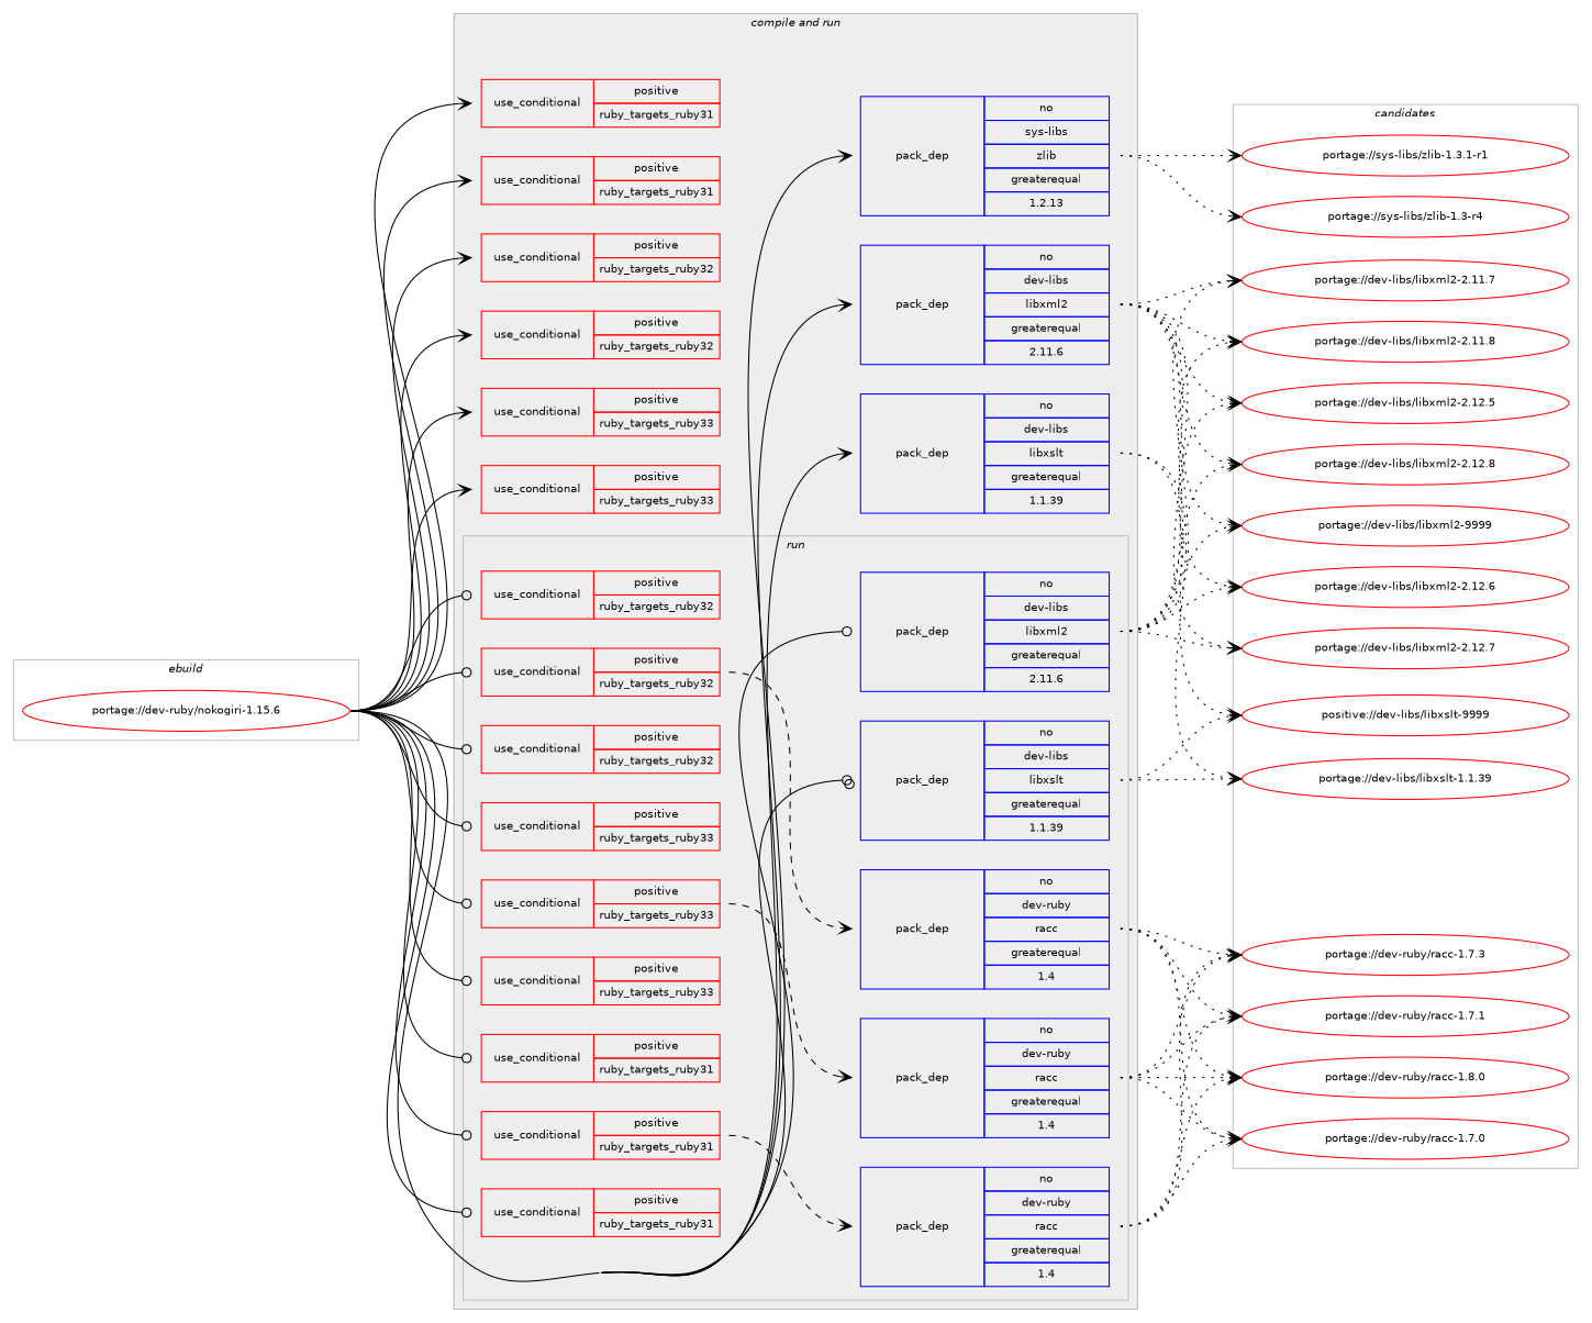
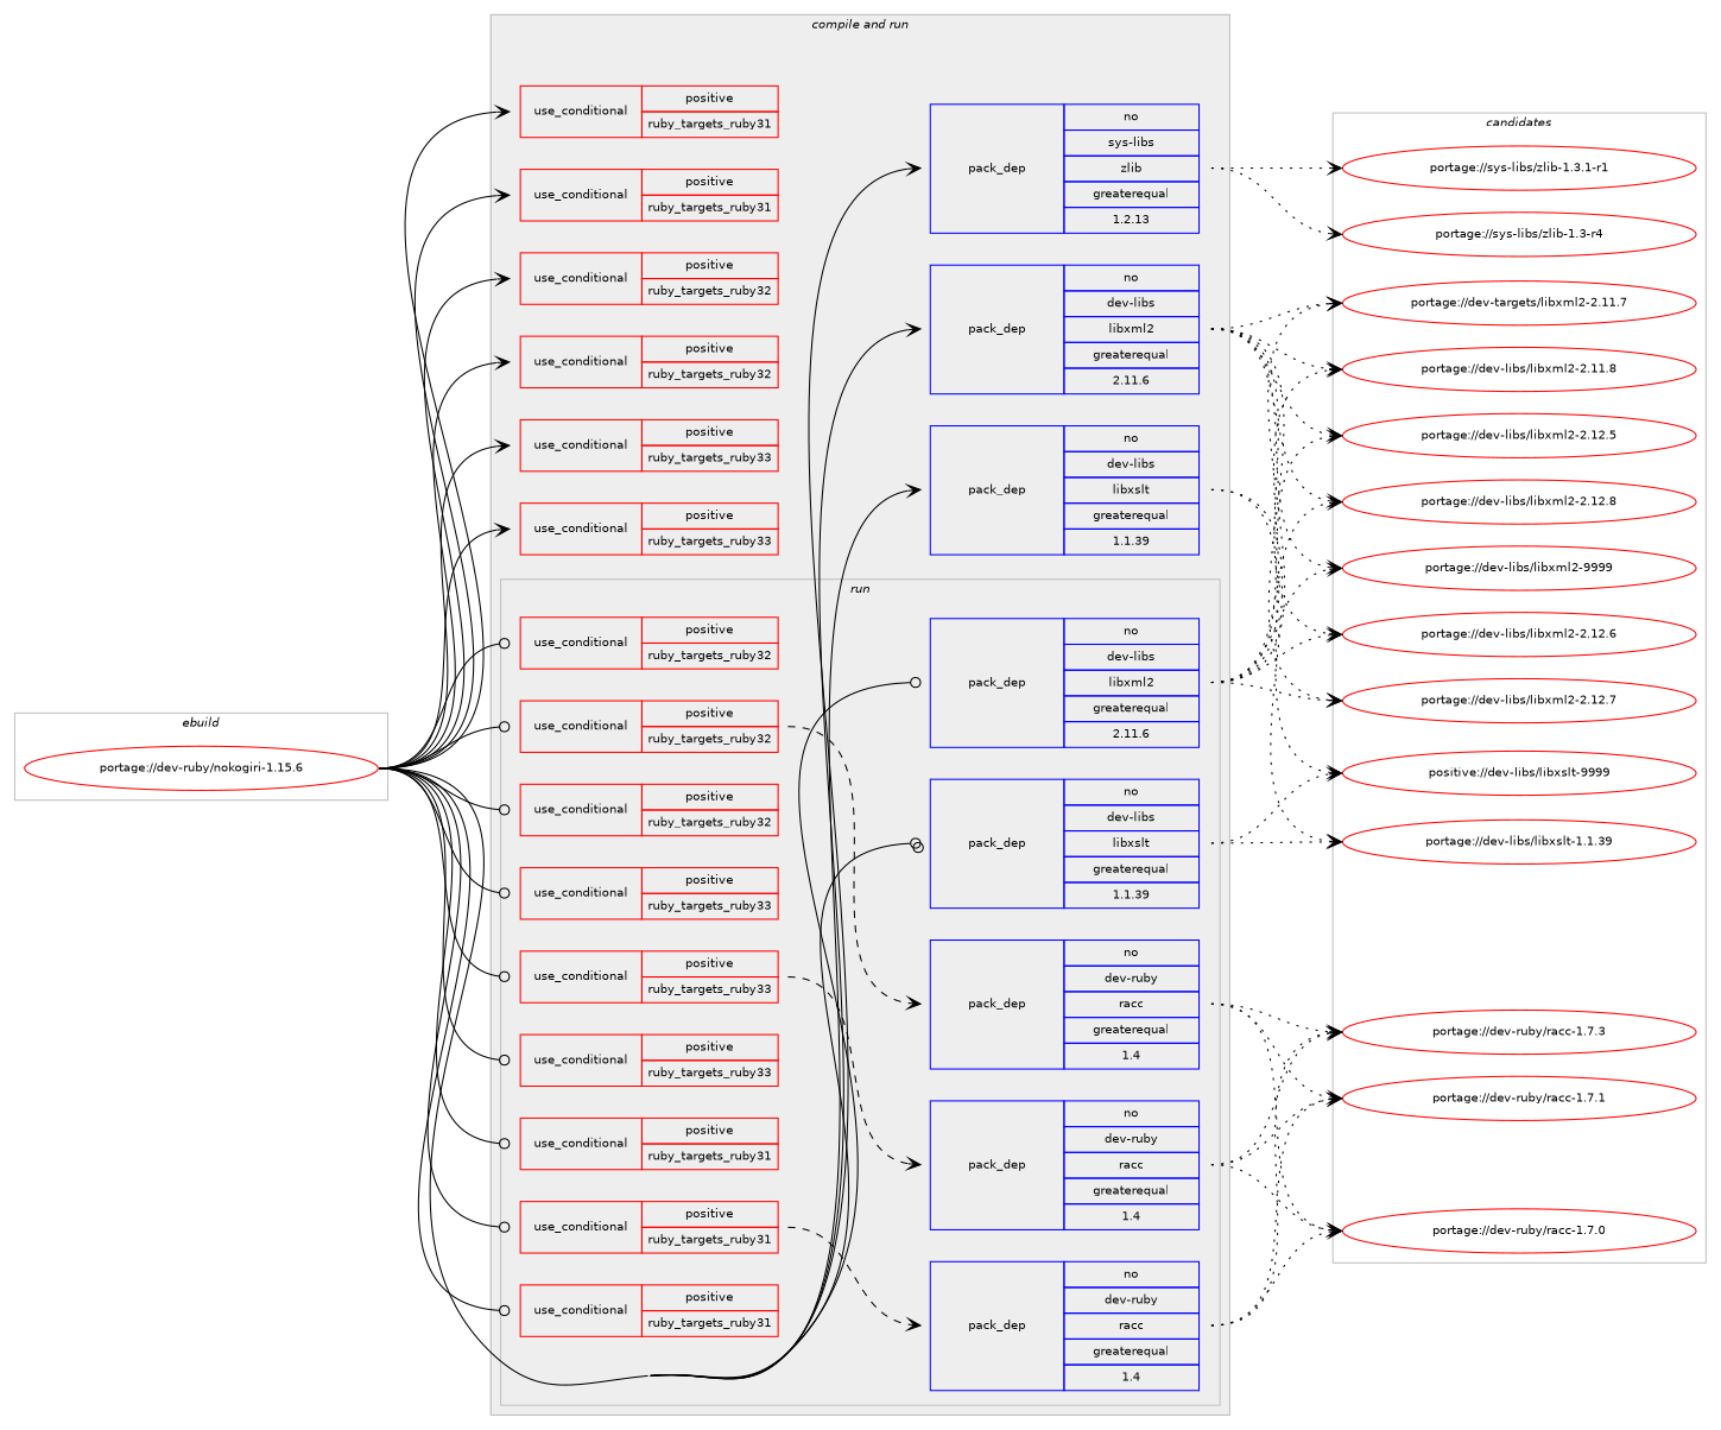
  digraph {
    compound=true
    concentrate=true
    fontname=Helvetica
    fontsize=10
    newrank=true
    rankdir=LR
    ranksep=1.5
    node [color=red fontname=Helvetica fontsize=10 shape=none]
    edge [arrowhead=vee headport=w style=dotted tailport=e weight=100]
    n1 [label="portage://dev-ruby/nokogiri-1.15.6" width=4 shape=""]
    n2 [label=<<TABLE BORDER="0" CELLBORDER="1" CELLSPACING="0" CELLPADDING="4"><TR><TD ROWSPAN="3" CELLPADDING="10">use_conditional</TD></TR><TR><TD>positive</TD></TR><TR><TD>ruby_targets_ruby31</TD></TR></TABLE>>]
    n3 [label=<<TABLE BORDER="0" CELLBORDER="1" CELLSPACING="0" CELLPADDING="4"><TR><TD ROWSPAN="3" CELLPADDING="10">use_conditional</TD></TR><TR><TD>positive</TD></TR><TR><TD>ruby_targets_ruby31</TD></TR></TABLE>>]
    n4 [label=<<TABLE BORDER="0" CELLBORDER="1" CELLSPACING="0" CELLPADDING="4"><TR><TD ROWSPAN="3" CELLPADDING="10">use_conditional</TD></TR><TR><TD>positive</TD></TR><TR><TD>ruby_targets_ruby32</TD></TR></TABLE>>]
    n5 [label=<<TABLE BORDER="0" CELLBORDER="1" CELLSPACING="0" CELLPADDING="4"><TR><TD ROWSPAN="3" CELLPADDING="10">use_conditional</TD></TR><TR><TD>positive</TD></TR><TR><TD>ruby_targets_ruby32</TD></TR></TABLE>>]
    n6 [label=<<TABLE BORDER="0" CELLBORDER="1" CELLSPACING="0" CELLPADDING="4"><TR><TD ROWSPAN="3" CELLPADDING="10">use_conditional</TD></TR><TR><TD>positive</TD></TR><TR><TD>ruby_targets_ruby33</TD></TR></TABLE>>]
    n7 [label=<<TABLE BORDER="0" CELLBORDER="1" CELLSPACING="0" CELLPADDING="4"><TR><TD ROWSPAN="3" CELLPADDING="10">use_conditional</TD></TR><TR><TD>positive</TD></TR><TR><TD>ruby_targets_ruby33</TD></TR></TABLE>>]
    n8 [color=blue label=<<TABLE BORDER="0" CELLBORDER="1" CELLSPACING="0" CELLPADDING="4" WIDTH="220"><TR><TD ROWSPAN="6" CELLPADDING="30">pack_dep</TD></TR><TR><TD WIDTH="110">no</TD></TR><TR><TD>dev-libs</TD></TR><TR><TD>libxml2</TD></TR><TR><TD>greaterequal</TD></TR><TR><TD>2.11.6</TD></TR></TABLE>>]
    n9 [color=blue label=<<TABLE BORDER="0" CELLBORDER="1" CELLSPACING="0" CELLPADDING="4" WIDTH="220"><TR><TD ROWSPAN="6" CELLPADDING="30">pack_dep</TD></TR><TR><TD WIDTH="110">no</TD></TR><TR><TD>dev-libs</TD></TR><TR><TD>libxslt</TD></TR><TR><TD>greaterequal</TD></TR><TR><TD>1.1.39</TD></TR></TABLE>>]
    n10 [color=blue label=<<TABLE BORDER="0" CELLBORDER="1" CELLSPACING="0" CELLPADDING="4" WIDTH="220"><TR><TD ROWSPAN="6" CELLPADDING="30">pack_dep</TD></TR><TR><TD WIDTH="110">no</TD></TR><TR><TD>sys-libs</TD></TR><TR><TD>zlib</TD></TR><TR><TD>greaterequal</TD></TR><TR><TD>1.2.13</TD></TR></TABLE>>]
    n11 [label=<<TABLE BORDER="0" CELLBORDER="1" CELLSPACING="0" CELLPADDING="4"><TR><TD ROWSPAN="3" CELLPADDING="10">use_conditional</TD></TR><TR><TD>positive</TD></TR><TR><TD>ruby_targets_ruby31</TD></TR></TABLE>>]
    n12 [color=blue label=<<TABLE BORDER="0" CELLBORDER="1" CELLSPACING="0" CELLPADDING="4" WIDTH="220"><TR><TD ROWSPAN="6" CELLPADDING="30">pack_dep</TD></TR><TR><TD WIDTH="110">no</TD></TR><TR><TD>dev-ruby</TD></TR><TR><TD>racc</TD></TR><TR><TD>greaterequal</TD></TR><TR><TD>1.4</TD></TR></TABLE>>]
    n13 [label=<<TABLE BORDER="0" CELLBORDER="1" CELLSPACING="0" CELLPADDING="4"><TR><TD ROWSPAN="3" CELLPADDING="10">use_conditional</TD></TR><TR><TD>positive</TD></TR><TR><TD>ruby_targets_ruby31</TD></TR></TABLE>>]
    n14 [label=<<TABLE BORDER="0" CELLBORDER="1" CELLSPACING="0" CELLPADDING="4"><TR><TD ROWSPAN="3" CELLPADDING="10">use_conditional</TD></TR><TR><TD>positive</TD></TR><TR><TD>ruby_targets_ruby31</TD></TR></TABLE>>]
    n15 [label=<<TABLE BORDER="0" CELLBORDER="1" CELLSPACING="0" CELLPADDING="4"><TR><TD ROWSPAN="3" CELLPADDING="10">use_conditional</TD></TR><TR><TD>positive</TD></TR><TR><TD>ruby_targets_ruby32</TD></TR></TABLE>>]
    n16 [color=blue label=<<TABLE BORDER="0" CELLBORDER="1" CELLSPACING="0" CELLPADDING="4" WIDTH="220"><TR><TD ROWSPAN="6" CELLPADDING="30">pack_dep</TD></TR><TR><TD WIDTH="110">no</TD></TR><TR><TD>dev-ruby</TD></TR><TR><TD>racc</TD></TR><TR><TD>greaterequal</TD></TR><TR><TD>1.4</TD></TR></TABLE>>]
    n17 [label=<<TABLE BORDER="0" CELLBORDER="1" CELLSPACING="0" CELLPADDING="4"><TR><TD ROWSPAN="3" CELLPADDING="10">use_conditional</TD></TR><TR><TD>positive</TD></TR><TR><TD>ruby_targets_ruby32</TD></TR></TABLE>>]
    n18 [label=<<TABLE BORDER="0" CELLBORDER="1" CELLSPACING="0" CELLPADDING="4"><TR><TD ROWSPAN="3" CELLPADDING="10">use_conditional</TD></TR><TR><TD>positive</TD></TR><TR><TD>ruby_targets_ruby32</TD></TR></TABLE>>]
    n19 [label=<<TABLE BORDER="0" CELLBORDER="1" CELLSPACING="0" CELLPADDING="4"><TR><TD ROWSPAN="3" CELLPADDING="10">use_conditional</TD></TR><TR><TD>positive</TD></TR><TR><TD>ruby_targets_ruby33</TD></TR></TABLE>>]
    n20 [color=blue label=<<TABLE BORDER="0" CELLBORDER="1" CELLSPACING="0" CELLPADDING="4" WIDTH="220"><TR><TD ROWSPAN="6" CELLPADDING="30">pack_dep</TD></TR><TR><TD WIDTH="110">no</TD></TR><TR><TD>dev-ruby</TD></TR><TR><TD>racc</TD></TR><TR><TD>greaterequal</TD></TR><TR><TD>1.4</TD></TR></TABLE>>]
    n21 [label=<<TABLE BORDER="0" CELLBORDER="1" CELLSPACING="0" CELLPADDING="4"><TR><TD ROWSPAN="3" CELLPADDING="10">use_conditional</TD></TR><TR><TD>positive</TD></TR><TR><TD>ruby_targets_ruby33</TD></TR></TABLE>>]
    n22 [label=<<TABLE BORDER="0" CELLBORDER="1" CELLSPACING="0" CELLPADDING="4"><TR><TD ROWSPAN="3" CELLPADDING="10">use_conditional</TD></TR><TR><TD>positive</TD></TR><TR><TD>ruby_targets_ruby33</TD></TR></TABLE>>]
    n23 [color=blue label=<<TABLE BORDER="0" CELLBORDER="1" CELLSPACING="0" CELLPADDING="4" WIDTH="220"><TR><TD ROWSPAN="6" CELLPADDING="30">pack_dep</TD></TR><TR><TD WIDTH="110">no</TD></TR><TR><TD>dev-libs</TD></TR><TR><TD>libxml2</TD></TR><TR><TD>greaterequal</TD></TR><TR><TD>2.11.6</TD></TR></TABLE>>]
    n24 [color=blue label=<<TABLE BORDER="0" CELLBORDER="1" CELLSPACING="0" CELLPADDING="4" WIDTH="220"><TR><TD ROWSPAN="6" CELLPADDING="30">pack_dep</TD></TR><TR><TD WIDTH="110">no</TD></TR><TR><TD>dev-libs</TD></TR><TR><TD>libxslt</TD></TR><TR><TD>greaterequal</TD></TR><TR><TD>1.1.39</TD></TR></TABLE>>]
-   n25 [label="portage://dev-libs/libxml2-2.11.7" width=4 shape=""]
+   n25 [label="portage://dev-targets/libxml2-2.11.7" width=4 shape=""]
    n26 [label="portage://dev-libs/libxml2-2.11.8" width=4 shape=""]
    n27 [label="portage://dev-libs/libxml2-2.12.5" width=4 shape=""]
    n28 [label="portage://dev-libs/libxml2-2.12.6" width=4 shape=""]
    n29 [label="portage://dev-libs/libxml2-2.12.7" width=4 shape=""]
    n30 [label="portage://dev-libs/libxml2-2.12.8" width=4 shape=""]
    n31 [label="portage://dev-libs/libxml2-9999" width=4 shape=""]
    n32 [label="portage://dev-libs/libxslt-1.1.39" width=4 shape=""]
    n33 [label="positive://dev-libs/libxslt-9999" width=4 shape=""]
    n34 [label="portage://sys-libs/zlib-1.3-r4" width=4 shape=""]
    n35 [label="portage://sys-libs/zlib-1.3.1-r1" width=4 shape=""]
    n36 [label="portage://dev-ruby/racc-1.7.0" width=4 shape=""]
    n37 [label="portage://dev-ruby/racc-1.7.1" width=4 shape=""]
    n38 [label="portage://dev-ruby/racc-1.7.3" width=4 shape=""]
-   n39 [label="portage://dev-ruby/racc-1.8.0" width=4 shape=""]
    subgraph cluster_1 {
      color=gray
      label=<<i>ebuild</i>>
      rank=same
      n1
    }
    subgraph cluster_2 {
      color=gray
      label=<<i>dependencies</i>>
      subgraph cluster_3 {
        color=gray
        fillcolor="#eeeeee"
        label=<<i>compile</i>>
        style=filled
        subgraph sub_4 {
          color=gray
          fillcolor="#eeeeee"
          label=<<i>compile</i>>
          style=filled
          n2
        }
        subgraph sub_5 {
          color=gray
          fillcolor="#eeeeee"
          label=<<i>compile</i>>
          style=filled
          n3
        }
        subgraph sub_6 {
          color=gray
          fillcolor="#eeeeee"
          label=<<i>compile</i>>
          style=filled
          n4
        }
        subgraph sub_7 {
          color=gray
          fillcolor="#eeeeee"
          label=<<i>compile</i>>
          style=filled
          n5
        }
        subgraph sub_8 {
          color=gray
          fillcolor="#eeeeee"
          label=<<i>compile</i>>
          style=filled
          n6
        }
        subgraph sub_9 {
          color=gray
          fillcolor="#eeeeee"
          label=<<i>compile</i>>
          style=filled
          n7
        }
        subgraph sub_10 {
          color=gray
          fillcolor="#eeeeee"
          label=<<i>compile</i>>
          style=filled
          n8
        }
        subgraph sub_11 {
          color=gray
          fillcolor="#eeeeee"
          label=<<i>compile</i>>
          style=filled
          n9
        }
        subgraph sub_12 {
          color=gray
          fillcolor="#eeeeee"
          label=<<i>compile</i>>
          style=filled
          n10
        }
      }
      subgraph cluster_13 {
        color=gray
        fillcolor="#eeeeee"
        label=<<i>compile and run</i>>
        style=filled
      }
      subgraph cluster_14 {
        color=gray
        fillcolor="#eeeeee"
        label=<<i>run</i>>
        style=filled
        subgraph sub_15 {
          color=gray
          fillcolor="#eeeeee"
          label=<<i>run</i>>
          style=filled
          n11
        }
        subgraph sub_16 {
          color=gray
          fillcolor="#eeeeee"
          label=<<i>run</i>>
          style=filled
          n13
          subgraph sub_17 {
            color=gray
            fillcolor="#eeeeee"
            label=<<i>run</i>>
            style=filled
            n12
          }
        }
        subgraph sub_18 {
          color=gray
          fillcolor="#eeeeee"
          label=<<i>run</i>>
          style=filled
          n14
        }
        subgraph sub_19 {
          color=gray
          fillcolor="#eeeeee"
          label=<<i>run</i>>
          style=filled
          n15
        }
        subgraph sub_20 {
          color=gray
          fillcolor="#eeeeee"
          label=<<i>run</i>>
          style=filled
          n17
          subgraph sub_21 {
            color=gray
            fillcolor="#eeeeee"
            label=<<i>run</i>>
            style=filled
            n16
          }
        }
        subgraph sub_22 {
          color=gray
          fillcolor="#eeeeee"
          label=<<i>run</i>>
          style=filled
          n18
        }
        subgraph sub_23 {
          color=gray
          fillcolor="#eeeeee"
          label=<<i>run</i>>
          style=filled
          n19
        }
        subgraph sub_24 {
          color=gray
          fillcolor="#eeeeee"
          label=<<i>run</i>>
          style=filled
          n21
          subgraph sub_25 {
            color=gray
            fillcolor="#eeeeee"
            label=<<i>run</i>>
            style=filled
            n20
          }
        }
        subgraph sub_26 {
          color=gray
          fillcolor="#eeeeee"
          label=<<i>run</i>>
          style=filled
          n22
        }
        subgraph sub_27 {
          color=gray
          fillcolor="#eeeeee"
          label=<<i>run</i>>
          style=filled
          n23
        }
        subgraph sub_28 {
          color=gray
          fillcolor="#eeeeee"
          label=<<i>run</i>>
          style=filled
          n24
        }
      }
    }
    subgraph cluster_29 {
      color=gray
      label=<<i>candidates</i>>
      rank=same
      subgraph sub_30 {
        color=black
        label=<<i>candidates</i>>
        nodesep=1
        rank=same
        n25
        n26
        n27
        n28
        n29
        n30
        n31
      }
      subgraph sub_31 {
        color=black
        label=<<i>candidates</i>>
        nodesep=1
        rank=same
        n32
        n33
      }
      subgraph sub_32 {
        color=black
        label=<<i>candidates</i>>
        nodesep=1
        rank=same
        n34
        n35
      }
      subgraph sub_33 {
        color=black
        label=<<i>candidates</i>>
        nodesep=1
        rank=same
        n36
        n37
        n38
-       n39
      }
      subgraph sub_34 {
        color=black
        label=<<i>candidates</i>>
        nodesep=1
        rank=same
        n36
        n37
        n38
-       n39
      }
      subgraph sub_35 {
        color=black
        label=<<i>candidates</i>>
        nodesep=1
        rank=same
        n36
        n37
        n38
-       n39
      }
      subgraph sub_36 {
        color=black
        label=<<i>candidates</i>>
        nodesep=1
        rank=same
        n25
        n26
        n27
        n28
        n29
        n30
        n31
      }
      subgraph sub_37 {
        color=black
        label=<<i>candidates</i>>
        nodesep=1
        rank=same
        n32
        n33
      }
    }
    n1 -> n2 [style=solid weight=20]
    n1 -> n3 [style=solid weight=20]
    n1 -> n4 [style=solid weight=20]
    n1 -> n5 [style=solid weight=20]
    n1 -> n6 [style=solid weight=20]
    n1 -> n7 [style=solid weight=20]
    n1 -> n8 [style=solid weight=20]
    n1 -> n9 [style=solid weight=20]
    n1 -> n10 [style=solid weight=20]
    n1 -> n11 [arrowhead=odot style=solid weight=20]
    n1 -> n13 [arrowhead=odot style=solid weight=20]
    n1 -> n14 [arrowhead=odot style=solid weight=20]
    n1 -> n15 [arrowhead=odot style=solid weight=20]
    n1 -> n17 [arrowhead=odot style=solid weight=20]
    n1 -> n18 [arrowhead=odot style=solid weight=20]
    n1 -> n19 [arrowhead=odot style=solid weight=20]
    n1 -> n21 [arrowhead=odot style=solid weight=20]
    n1 -> n22 [arrowhead=odot style=solid weight=20]
    n1 -> n23 [arrowhead=odot style=solid weight=20]
    n1 -> n24 [arrowhead=odot style=solid weight=20]
    n8 -> n25
    n8 -> n26
    n8 -> n27
    n8 -> n28
    n8 -> n29
    n8 -> n30
    n8 -> n31
    n9 -> n32
    n9 -> n33
    n10 -> n34
    n10 -> n35
    n12 -> n36
    n12 -> n37
    n12 -> n38
-   n12 -> n39
    n13 -> n12 [style=dashed weight=20]
    n16 -> n36
    n16 -> n37
    n16 -> n38
-   n16 -> n39
    n17 -> n16 [style=dashed weight=20]
    n20 -> n36
    n20 -> n37
    n20 -> n38
-   n20 -> n39
    n21 -> n20 [style=dashed weight=20]
    n23 -> n25
    n23 -> n26
    n23 -> n27
    n23 -> n28
    n23 -> n29
    n23 -> n30
    n23 -> n31
    n24 -> n32
    n24 -> n33
  }
